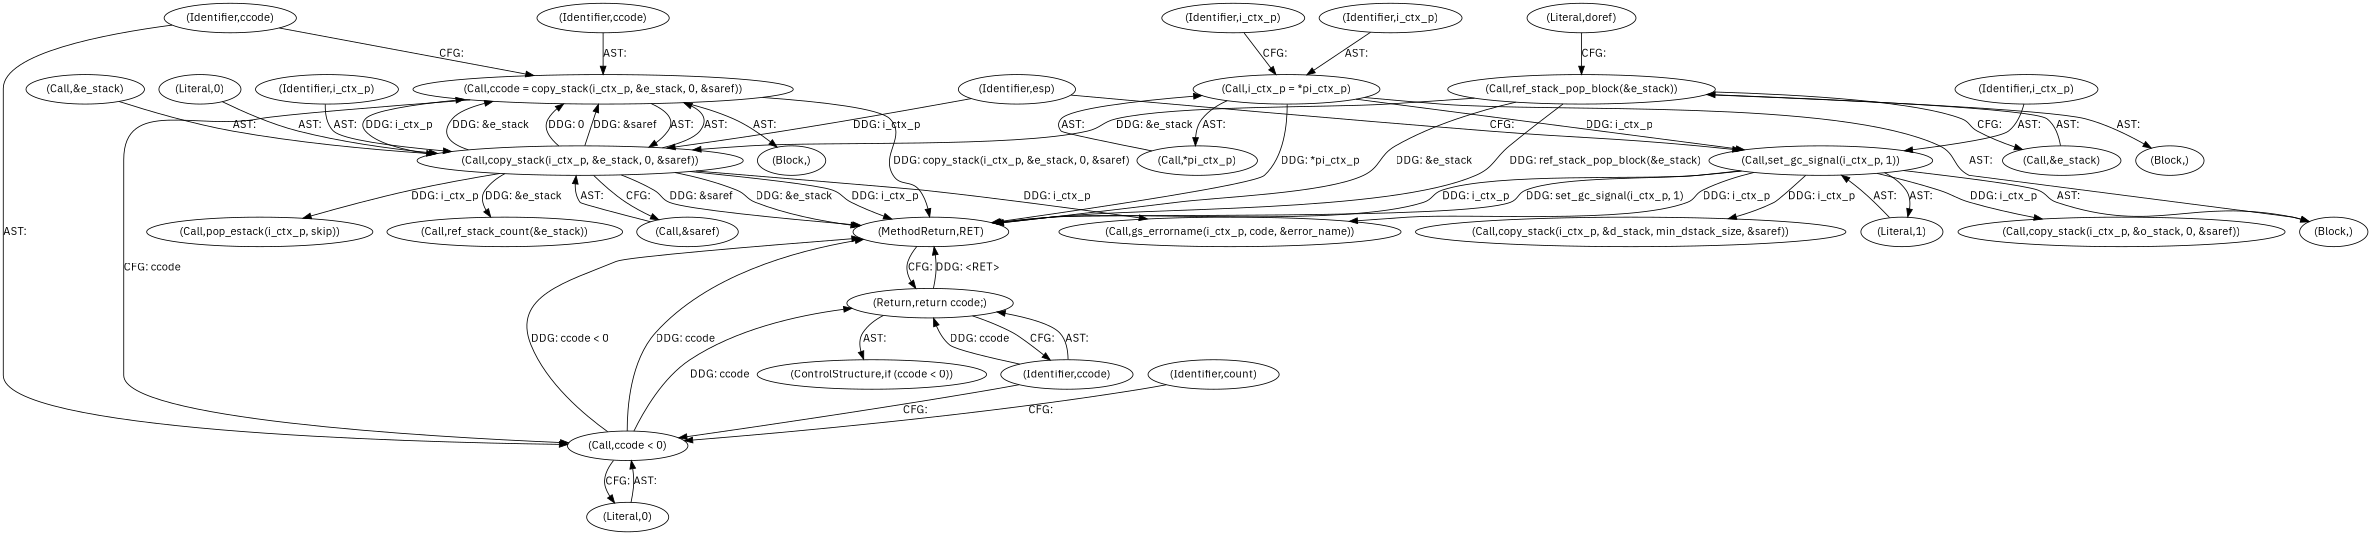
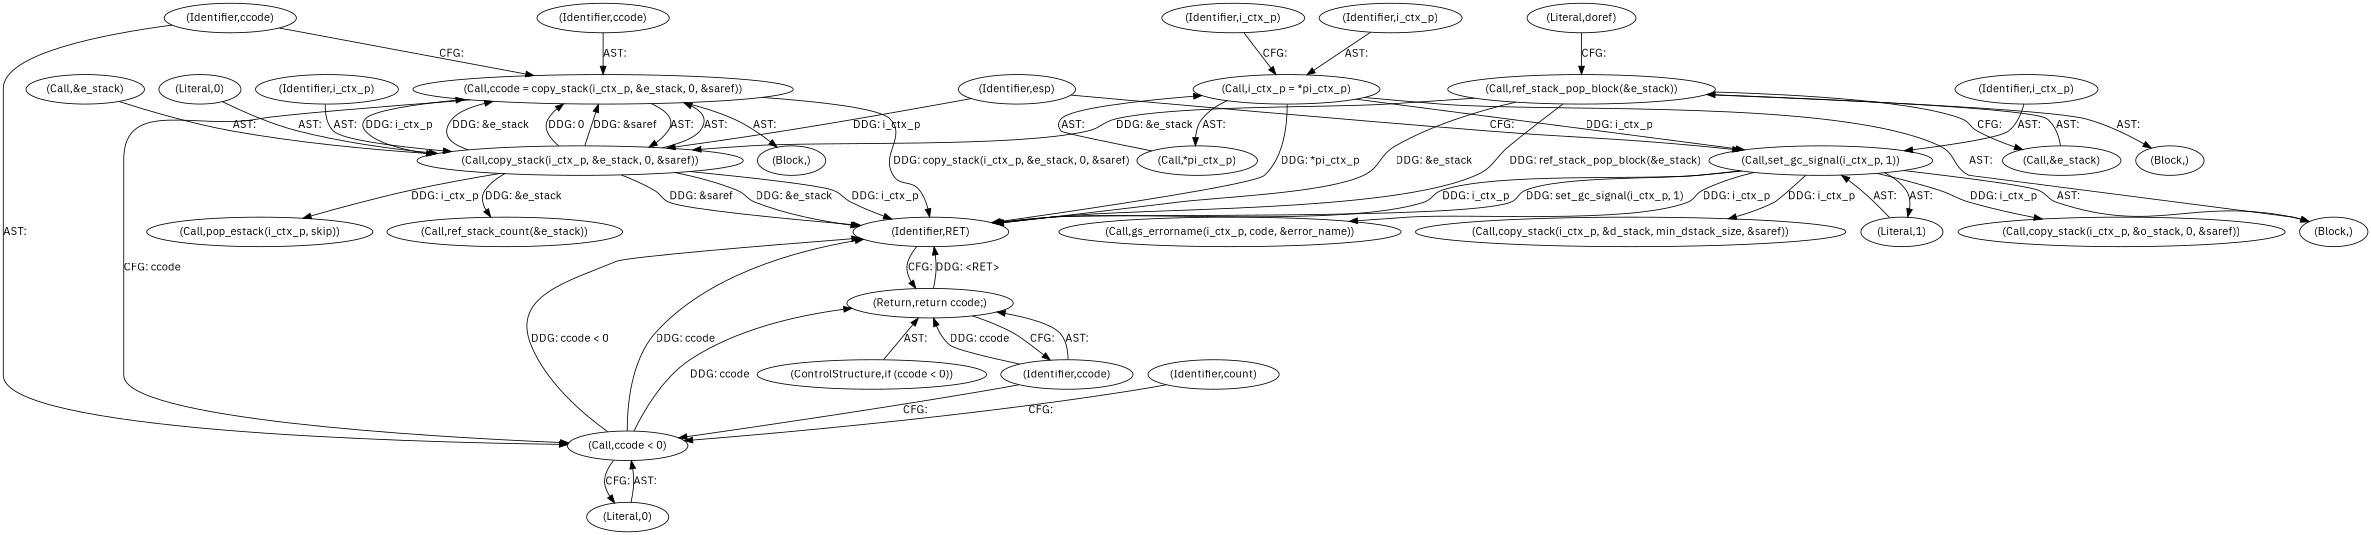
  digraph {
    fontname="IBM Plex Sans"
    node [fontname="IBM Plex Sans"]
    edge [fontname="IBM Plex Sans"]
    n1 [label="(Call,ccode = copy_stack(i_ctx_p, &e_stack, 0, &saref))"]
    n2 [label="(Call,copy_stack(i_ctx_p, &e_stack, 0, &saref))"]
    n3 [label="(Call,ccode < 0)"]
    n4 [label="(Block,)"]
-   n5 [label="(MethodReturn,RET)"]
+   n5 [label="(Identifier,RET)"]
    n6 [label="(Call,pop_estack(i_ctx_p, skip))"]
    n7 [label="(Call,ref_stack_count(&e_stack))"]
    n8 [label="(Call,gs_errorname(i_ctx_p, code, &error_name))"]
-   n9 [label="(Call,&saref)"]
    n10 [label="(Return,return ccode;)"]
    n11 [label="(Literal,0)"]
    n12 [label="(Call,set_gc_signal(i_ctx_p, 1))"]
    n13 [label="(Call,copy_stack(i_ctx_p, &o_stack, 0, &saref))"]
    n14 [label="(Call,copy_stack(i_ctx_p, &d_stack, min_dstack_size, &saref))"]
    n15 [label="(Literal,1)"]
    n16 [label="(Block,)"]
    n17 [label="(Call,i_ctx_p = *pi_ctx_p)"]
    n18 [label="(Call,*pi_ctx_p)"]
    n19 [label="(Call,ref_stack_pop_block(&e_stack))"]
    n20 [label="(Call,&e_stack)"]
    n21 [label="(Block,)"]
    n22 [label="(ControlStructure,if (ccode < 0))"]
    n23 [label="(Identifier,ccode)"]
    n24 [label="(Identifier,i_ctx_p)"]
    n25 [label="(Identifier,ccode)"]
    n26 [label="(Identifier,ccode)"]
    n27 [label="(Identifier,i_ctx_p)"]
    n28 [label="(Call,&e_stack)"]
    n29 [label="(Identifier,esp)"]
    n30 [label="(Identifier,i_ctx_p)"]
    n31 [label="(Literal,0)"]
    n32 [label="(Literal,doref)"]
    n33 [label="(Identifier,i_ctx_p)"]
    n34 [label="(Identifier,count)"]
    n1 -> n2 [label="AST: "]
    n1 -> n3 [label="CFG: ccode"]
    n1 -> n4 [label="AST: "]
    n1 -> n5 [label="DDG: copy_stack(i_ctx_p, &e_stack, 0, &saref)"]
    n2 -> n1 [label="AST: "]
    n2 -> n1 [label="DDG: i_ctx_p"]
    n2 -> n1 [label="DDG: &e_stack"]
    n2 -> n1 [label="DDG: 0"]
    n2 -> n1 [label="DDG: &saref"]
    n2 -> n5 [label="DDG: &e_stack"]
    n2 -> n5 [label="DDG: i_ctx_p"]
    n2 -> n5 [label="DDG: &saref"]
    n2 -> n6 [label="DDG: i_ctx_p"]
    n2 -> n7 [label="DDG: &e_stack"]
-   n2 -> n8 [label="DDG: i_ctx_p"]
-   n2 -> n9 [label="CFG: "]
    n3 -> n5 [label="DDG: ccode < 0"]
    n3 -> n5 [label="DDG: ccode"]
    n3 -> n10 [label="DDG: ccode"]
    n3 -> n11 [label="CFG: "]
    n5 -> n10 [label="CFG: "]
-   n9 -> n2 [label="AST: "]
    n10 -> n5 [label="DDG: <RET>"]
-   n10 -> n22 [label="AST: "]
+   n22 -> n10 [label="AST: "]
    n10 -> n23 [label="CFG: "]
    n11 -> n3 [label="AST: "]
    n12 -> n5 [label="DDG: i_ctx_p"]
    n12 -> n5 [label="DDG: set_gc_signal(i_ctx_p, 1)"]
    n12 -> n8 [label="DDG: i_ctx_p"]
    n12 -> n13 [label="DDG: i_ctx_p"]
    n12 -> n14 [label="DDG: i_ctx_p"]
    n12 -> n15 [label="AST: "]
    n12 -> n16 [label="AST: "]
    n15 -> n12 [label="AST: "]
    n17 -> n5 [label="DDG: *pi_ctx_p"]
    n17 -> n12 [label="DDG: i_ctx_p"]
    n17 -> n16 [label="AST: "]
    n17 -> n18 [label="AST: "]
    n18 -> n17 [label="AST: "]
    n19 -> n2 [label="DDG: &e_stack"]
    n19 -> n5 [label="DDG: ref_stack_pop_block(&e_stack)"]
    n19 -> n5 [label="DDG: &e_stack"]
    n19 -> n20 [label="CFG: "]
    n19 -> n21 [label="AST: "]
    n20 -> n19 [label="AST: "]
    n23 -> n3 [label="CFG: "]
    n23 -> n10 [label="AST: "]
    n23 -> n10 [label="DDG: ccode"]
    n24 -> n17 [label="CFG: "]
    n25 -> n1 [label="AST: "]
    n26 -> n1 [label="CFG: "]
    n26 -> n3 [label="AST: "]
    n27 -> n17 [label="AST: "]
    n28 -> n2 [label="AST: "]
    n29 -> n2 [label="DDG: i_ctx_p"]
    n29 -> n12 [label="CFG: "]
    n30 -> n12 [label="AST: "]
    n31 -> n2 [label="AST: "]
    n32 -> n19 [label="CFG: "]
    n33 -> n2 [label="AST: "]
    n34 -> n3 [label="CFG: "]
  }
